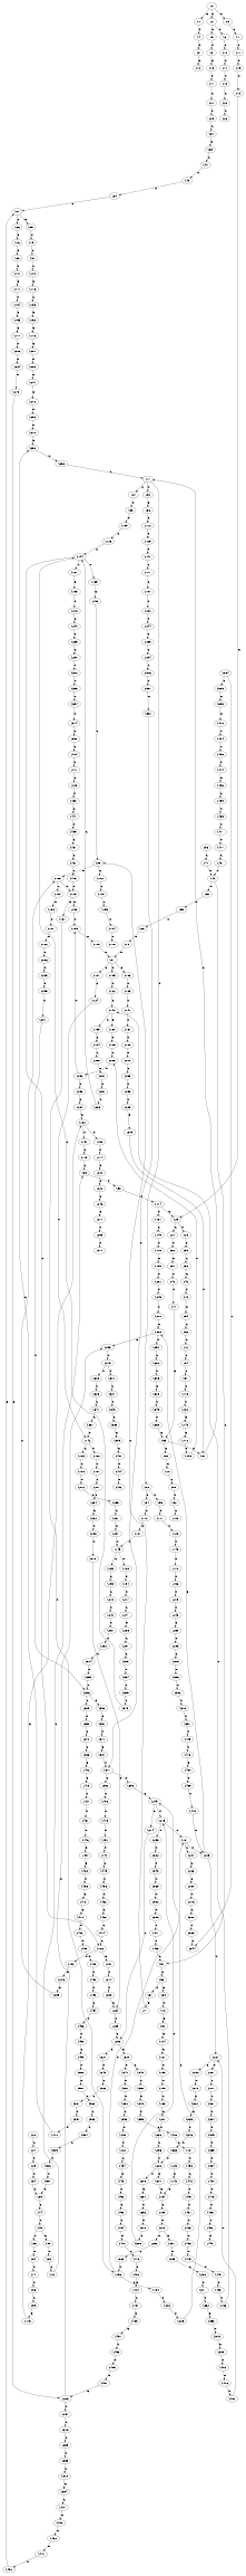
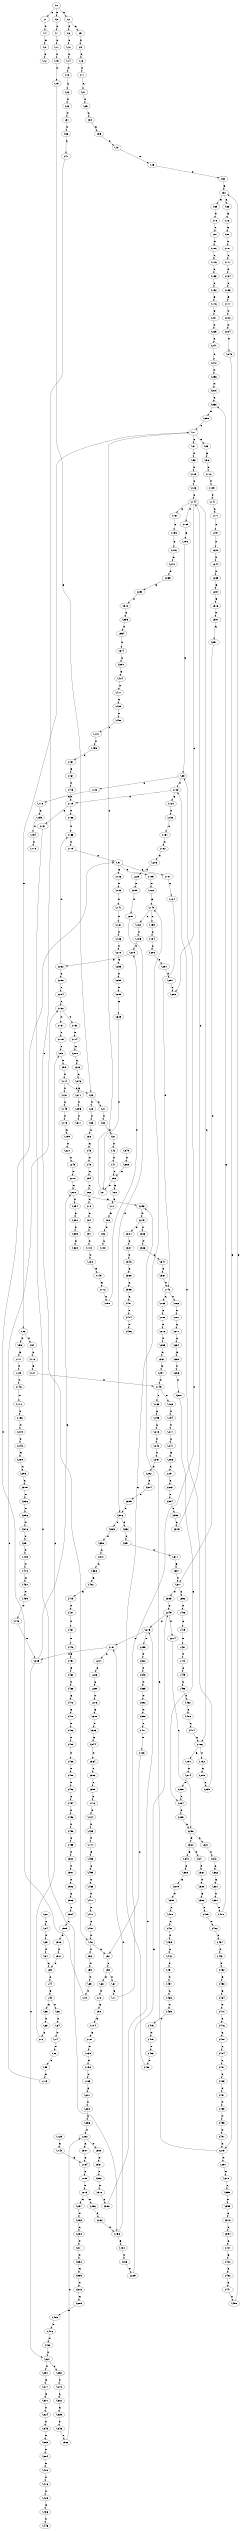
  strict digraph {
    S0
    S1
    S2
    S3
    S4
    S5
    S6
    S7
    S8
    S9
    S10
    S11
    S12
    S13
    S14
    S15
    S17
    S18
    S19
    S21
    S22
    S23
    S20
    S24
    S25
    S26
    S27
    S28
    S29
    S30
+   S31
    S32
    S33
    S34
    S35
    S36
    S37
    S38
    S39
    S40
    S41
    S42
    S43
    S44
    S45
    S46
    S47
    S48
    S49
    S50
    S51
    S52
    S53
    S54
    S55
    S56
    S57
    S58
    S59
    S60
    S61
    S62
    S63
    S64
    S65
    S66
    S67
    S68
    S69
    S70
    S71
    S72
    S73
    S74
    S75
    S76
    S77
    S78
    S79
    S80
    S81
    S82
    S83
    S84
    S85
    S86
    S87
    S88
    S89
    S90
    S91
    S92
    S93
    S94
    S95
    S96
    S97
    S98
    S99
    S100
    S101
    S102
    S103
    S104
    S105
    S106
    S107
    S108
    S109
    S110
    S111
    S112
    S113
    S114
    S115
    S116
    S117
    S118
    S119
    S120
    S121
    S122
    S123
    S124
    S126
    S127
    S128
    S129
    S130
    S131
    S132
    S133
    S134
    S135
    S136
    S137
    S138
    S139
    S140
    S141
    S142
    S125
    S143
    S144
    S145
    S146
    S147
    S148
    S149
    S150
    S151
    S152
    S153
    S154
    S155
    S156
    S157
    S158
    S159
    S160
    S161
    S162
    S163
    S164
    S165
    S166
    S167
    S168
    S169
    S170
    S171
    S172
    S173
    S174
    S175
    S176
    S177
    S178
    S179
    S180
    S181
    S182
    S183
    S184
    S185
    S186
    S187
    S188
    S189
    S190
    S191
    S192
    S193
    S194
    S195
    S196
    S197
    S198
    S199
    S200
    S201
    S202
    S203
    S204
    S205
    S206
    S207
    S208
    S209
    S210
    S211
    S212
    S213
    S214
    S215
    S216
    S217
    S218
    S219
    S220
    S221
    S222
    S223
    S224
    S225
    S226
    S227
    S228
    S229
    S230
    S231
    S232
    S233
    S234
    S235
    S236
    S237
    S238
    S239
    S240
    S241
    S242
    S243
    S244
    S245
    S246
    S247
    S248
    S249
    S250
    S251
    S252
    S253
    S254
    S255
    S256
    S257
    S258
    S259
    S260
    S261
    S262
    S263
    S264
    S265
    S266
    S267
    S268
    S269
    S270
    S271
    S272
    S273
    S274
    S275
    S276
    S277
    S278
    S279
    S280
    S281
    S282
    S283
    S284
    S285
    S286
    S287
    S288
    S289
    S290
    S291
    S292
    S293
    S294
    S295
    S296
    S297
    S298
    S299
    S300
    S301
    S302
    S303
    S304
    S305
    S306
    S307
    S308
    S309
    S310
    S311
    S312
    S313
    S314
    S315
    S316
    S317
    S318
    S319
    S320
    S321
    S322
    S323
    S324
    S325
    S326
    S327
    S328
    S329
    S330
    S331
    S332
    S333
    S334
    S335
    S336
    S337
    S338
    S339
    S340
    S341
    S342
    S343
    S344
    S345
    S346
    S347
    S348
    S349
    S350
    S351
    S352
    S353
    S354
    S355
    S356
    S357
    S358
    S359
    S360
    S361
    S362
    S363
    S364
    S365
    S366
    S367
    S368
    S369
    S370
    S371
    S372
    S373
    S374
    S375
    S376
    S377
    S378
    S379
    S380
    S381
    S382
    S383
    S384
    S385
    S386
    S387
    S388
    S389
    S390
    S391
    S392
    S393
    S394
    S395
    S396
    S397
    S398
    S399
    S400
    S401
    S402
    S403
    S404
    S405
    S406
    S407
    S408
    S409
    S410
    S411
    S412
    S413
    S414
    S415
    S416
    S417
    S418
    S419
    S420
    S421
    S422
    S423
    S424
    S425
    S426
    S427
    S428
    S429
    S430
    S431
    S432
    S433
    S434
    S435
    S436
    S437
    S438
    S439
    S440
    S441
    S442
    S443
    S444
    S445
    S446
    S447
    S448
    S449
    S450
    S451
    S452
    S453
    S454
    S455
    S456
    S457
    S458
    S459
    S460
    S461
    S462
    S463
    S464
    S465
    S466
    S467
    S468
    S469
    S470
    S471
    S472
    S473
    S474
    S475
    S476
    S477
    S478
    S479
    S480
    S481
    S482
    S483
    S484
    S485
    S486
    S487
    S488
    S489
    S490
    S491
    S492
    S493
    S494
    S495
    S496
    S497
    S498
    S499
    S500
    S501
    S502
    S503
    S504
    S505
    S506
    S507
    S0 -> S1 [label=G]
    S0 -> S2 [label=C]
    S0 -> S3 [label=A]
    S1 -> S4 [label=T]
    S2 -> S5 [label=C]
    S2 -> S6 [label=G]
    S3 -> S7 [label=C]
    S4 -> S8 [label=G]
    S5 -> S9 [label=T]
    S6 -> S10 [label=C]
    S7 -> S11 [label=C]
    S8 -> S12 [label=G]
    S9 -> S13 [label=G]
    S10 -> S14 [label=A]
    S11 -> S15 [label=T]
    S13 -> S17 [label=T]
    S14 -> S18 [label=A]
    S15 -> S19 [label=A]
    S17 -> S21 [label=C]
    S18 -> S22 [label=C]
    S19 -> S23 [label=G]
    S21 -> S25 [label=T]
    S22 -> S26 [label=A]
    S23 -> S27 [label=C]
    S23 -> S28 [label=A]
    S20 -> S24 [label=C]
    S24 -> S29 [label=T]
    S25 -> S30 [label=C]
+   S26 -> S31 [label=A]
    S27 -> S32 [label=A]
    S28 -> S33 [label=T]
    S29 -> S34 [label=A]
    S30 -> S35 [label=G]
+   S31 -> S36 [label=A]
    S32 -> S37 [label=G]
    S33 -> S38 [label=C]
    S34 -> S39 [label=C]
    S35 -> S40 [label=C]
    S36 -> S41 [label=C]
    S37 -> S42 [label=A]
    S38 -> S43 [label=G]
    S39 -> S44 [label=C]
    S40 -> S45 [label=T]
    S41 -> S46 [label=T]
    S42 -> S47 [label=A]
    S43 -> S48 [label=A]
    S44 -> S49 [label=G]
    S45 -> S50 [label=T]
    S46 -> S51 [label=C]
    S46 -> S52 [label=A]
    S47 -> S53 [label=G]
    S48 -> S54 [label=G]
    S49 -> S55 [label=G]
    S49 -> S56 [label=T]
    S50 -> S57 [label=G]
    S51 -> S58 [label=C]
    S52 -> S59 [label=A]
    S53 -> S60 [label=G]
    S53 -> S61 [label=A]
    S54 -> S62 [label=C]
    S55 -> S63 [label=A]
    S56 -> S64 [label=T]
    S57 -> S65 [label=G]
    S57 -> S66 [label=C]
    S58 -> S67 [label=T]
    S58 -> S68 [label=G]
    S59 -> S69 [label=A]
    S60 -> S70 [label=G]
    S61 -> S71 [label=C]
    S62 -> S72 [label=C]
    S63 -> S73 [label=C]
    S64 -> S74 [label=A]
    S65 -> S75 [label=A]
    S66 -> S76 [label=G]
    S67 -> S77 [label=G]
    S68 -> S78 [label=A]
    S69 -> S79 [label=A]
    S70 -> S80 [label=G]
    S71 -> S81 [label=C]
    S71 -> S82 [label=T]
    S71 -> S83 [label=A]
    S72 -> S84 [label=C]
    S73 -> S85 [label=C]
    S74 -> S86 [label=A]
    S75 -> S87 [label=C]
    S76 -> S88 [label=G]
    S77 -> S89 [label=A]
    S78 -> S90 [label=G]
    S79 -> S91 [label=A]
    S80 -> S92 [label=T]
    S81 -> S93 [label=T]
    S82 -> S94 [label=T]
    S82 -> S95 [label=A]
    S83 -> S96 [label=G]
    S84 -> S97 [label=C]
    S85 -> S98 [label=T]
    S86 -> S99 [label=C]
    S87 -> S100 [label=T]
    S88 -> S101 [label=T]
    S89 -> S102 [label=C]
    S89 -> S103 [label=T]
    S90 -> S104 [label=G]
    S91 -> S105 [label=T]
    S91 -> S106 [label=G]
    S91 -> S107 [label=C]
    S92 -> S108 [label=C]
    S93 -> S109 [label=T]
    S94 -> S110 [label=C]
    S95 -> S111 [label=G]
    S96 -> S112 [label=G]
    S97 -> S113 [label=T]
    S98 -> S114 [label=A]
    S99 -> S115 [label=G]
    S100 -> S116 [label=G]
    S101 -> S117 [label=G]
    S102 -> S118 [label=G]
    S103 -> S119 [label=A]
    S103 -> S120 [label=G]
    S104 -> S121 [label=G]
    S105 -> S122 [label=A]
    S106 -> S123 [label=A]
    S107 -> S124 [label=C]
    S109 -> S126 [label=C]
    S110 -> S127 [label=G]
    S111 -> S128 [label=T]
    S112 -> S129 [label=T]
    S113 -> S130 [label=A]
    S114 -> S23 [label=G]
    S114 -> S131 [label=A]
    S115 -> S132 [label=G]
    S116 -> S133 [label=C]
    S117 -> S134 [label=T]
    S118 -> S135 [label=G]
    S119 -> S136 [label=A]
    S119 -> S137 [label=G]
    S120 -> S138 [label=A]
    S121 -> S139 [label=A]
    S122 -> S140 [label=G]
    S123 -> S141 [label=T]
    S124 -> S142 [label=T]
    S126 -> S144 [label=C]
    S127 -> S145 [label=A]
    S128 -> S146 [label=A]
    S129 -> S147 [label=T]
    S130 -> S148 [label=G]
    S131 -> S149 [label=C]
    S132 -> S150 [label=T]
    S132 -> S151 [label=A]
    S133 -> S152 [label=G]
    S134 -> S153 [label=G]
    S135 -> S154 [label=T]
    S136 -> S155 [label=A]
    S137 -> S156 [label=A]
    S138 -> S157 [label=T]
    S139 -> S158 [label=A]
    S140 -> S159 [label=C]
    S140 -> S160 [label=G]
    S141 -> S161 [label=A]
    S142 -> S162 [label=T]
    S142 -> S163 [label=C]
    S125 -> S143 [label=G]
    S143 -> S164 [label=G]
    S144 -> S165 [label=T]
    S144 -> S166 [label=C]
    S144 -> S167 [label=G]
    S145 -> S168 [label=A]
    S145 -> S169 [label=C]
    S146 -> S170 [label=A]
    S147 -> S171 [label=C]
    S148 -> S172 [label=G]
    S149 -> S173 [label=A]
    S150 -> S174 [label=A]
    S151 -> S175 [label=C]
    S152 -> S176 [label=G]
    S153 -> S177 [label=G]
    S154 -> S178 [label=T]
    S155 -> S179 [label=A]
    S156 -> S180 [label=G]
    S156 -> S181 [label=A]
    S157 -> S182 [label=A]
    S158 -> S183 [label=C]
    S159 -> S184 [label=C]
    S160 -> S185 [label=T]
    S161 -> S186 [label=A]
    S162 -> S187 [label=T]
    S163 -> S188 [label=C]
    S164 -> S189 [label=G]
    S165 -> S190 [label=G]
    S166 -> S191 [label=G]
    S166 -> S192 [label=T]
    S167 -> S193 [label=G]
    S168 -> S194 [label=T]
    S169 -> S195 [label=C]
    S170 -> S196 [label=T]
    S171 -> S197 [label=C]
    S172 -> S198 [label=T]
    S173 -> S199 [label=G]
    S174 -> S200 [label=G]
    S175 -> S85 [label=C]
    S176 -> S201 [label=G]
    S177 -> S202 [label=A]
    S179 -> S91 [label=A]
    S180 -> S203 [label=T]
    S181 -> S204 [label=C]
    S181 -> S205 [label=A]
    S182 -> S206 [label=A]
    S183 -> S207 [label=G]
    S184 -> S208 [label=C]
    S185 -> S209 [label=A]
    S186 -> S210 [label=A]
    S187 -> S211 [label=C]
    S188 -> S212 [label=T]
    S189 -> S213 [label=T]
    S190 -> S89 [label=G]
    S191 -> S214 [label=T]
    S192 -> S215 [label=G]
    S193 -> S216 [label=G]
    S194 -> S217 [label=A]
    S195 -> S218 [label=C]
    S196 -> S219 [label=A]
    S197 -> S220 [label=T]
    S198 -> S209 [label=A]
    S199 -> S221 [label=A]
    S200 -> S222 [label=C]
    S201 -> S223 [label=A]
    S202 -> S224 [label=A]
    S203 -> S225 [label=A]
    S204 -> S226 [label=C]
    S205 -> S227 [label=A]
    S205 -> S228 [label=G]
    S206 -> S229 [label=T]
    S207 -> S230 [label=T]
    S208 -> S231 [label=T]
    S209 -> S232 [label=A]
    S210 -> S233 [label=G]
    S211 -> S234 [label=C]
    S212 -> S235 [label=T]
    S213 -> S236 [label=A]
    S213 -> S237 [label=G]
    S214 -> S238 [label=A]
    S215 -> S239 [label=G]
    S216 -> S240 [label=C]
    S217 -> S241 [label=C]
    S218 -> S242 [label=A]
    S219 -> S243 [label=T]
    S220 -> S244 [label=A]
    S221 -> S245 [label=A]
    S222 -> S246 [label=C]
    S223 -> S247 [label=C]
    S224 -> S248 [label=A]
    S225 -> S249 [label=G]
    S226 -> S250 [label=C]
    S227 -> S251 [label=T]
    S227 -> S252 [label=C]
    S228 -> S253 [label=G]
    S228 -> S254 [label=T]
    S229 -> S255 [label=T]
    S230 -> S256 [label=C]
    S231 -> S257 [label=T]
    S232 -> S155 [label=A]
    S232 -> S258 [label=C]
    S233 -> S259 [label=A]
    S234 -> S260 [label=G]
    S235 -> S261 [label=C]
    S236 -> S262 [label=G]
    S237 -> S263 [label=A]
    S238 -> S264 [label=G]
    S239 -> S103 [label=T]
    S240 -> S265 [label=T]
    S241 -> S266 [label=G]
    S242 -> S267 [label=A]
    S243 -> S268 [label=G]
    S244 -> S269 [label=T]
    S245 -> S270 [label=A]
    S246 -> S271 [label=G]
    S247 -> S272 [label=G]
    S248 -> S273 [label=G]
    S249 -> S274 [label=T]
    S249 -> S275 [label=A]
    S250 -> S276 [label=A]
    S251 -> S277 [label=G]
    S252 -> S278 [label=A]
    S253 -> S279 [label=A]
    S254 -> S280 [label=C]
    S255 -> S281 [label=T]
    S256 -> S282 [label=A]
    S257 -> S283 [label=C]
    S258 -> S284 [label=G]
    S259 -> S285 [label=A]
    S260 -> S286 [label=T]
    S261 -> S287 [label=G]
    S262 -> S156 [label=A]
    S263 -> S288 [label=C]
    S264 -> S289 [label=T]
    S265 -> S290 [label=G]
    S266 -> S291 [label=C]
    S267 -> S292 [label=T]
    S268 -> S293 [label=A]
    S269 -> S294 [label=G]
    S270 -> S228 [label=G]
    S271 -> S295 [label=T]
    S272 -> S296 [label=A]
    S273 -> S253 [label=G]
    S273 -> S297 [label=A]
    S274 -> S298 [label=C]
    S275 -> S181 [label=A]
    S275 -> S299 [label=T]
    S276 -> S300 [label=G]
    S277 -> S301 [label=G]
    S278 -> S302 [label=C]
    S279 -> S303 [label=A]
    S279 -> S304 [label=T]
    S280 -> S305 [label=A]
    S281 -> S306 [label=T]
    S282 -> S307 [label=G]
    S282 -> S308 [label=A]
-   S283 -> S144 [label=C]
+   S144 -> S283 [label=C]
    S284 -> S132 [label=G]
    S285 -> S309 [label=G]
    S286 -> S310 [label=A]
    S287 -> S145 [label=A]
    S288 -> S311 [label=T]
    S289 -> S298 [label=C]
    S290 -> S312 [label=T]
    S291 -> S313 [label=C]
    S292 -> S314 [label=T]
    S293 -> S315 [label=C]
    S294 -> S316 [label=G]
    S295 -> S317 [label=T]
    S296 -> S318 [label=A]
    S297 -> S319 [label=G]
    S298 -> S320 [label=G]
    S298 -> S321 [label=C]
    S299 -> S322 [label=T]
    S300 -> S323 [label=T]
    S301 -> S324 [label=T]
    S302 -> S325 [label=G]
    S303 -> S326 [label=A]
    S304 -> S327 [label=C]
    S305 -> S328 [label=G]
    S306 -> S329 [label=C]
    S306 -> S330 [label=G]
    S307 -> S164 [label=G]
    S308 -> S331 [label=G]
    S309 -> S61 [label=A]
    S310 -> S264 [label=G]
    S311 -> S332 [label=T]
    S312 -> S333 [label=C]
    S313 -> S334 [label=T]
    S314 -> S335 [label=T]
    S315 -> S336 [label=A]
    S316 -> S337 [label=A]
    S318 -> S338 [label=G]
    S319 -> S339 [label=G]
    S320 -> S340 [label=G]
    S320 -> S341 [label=T]
    S321 -> S342 [label=A]
    S322 -> S343 [label=T]
    S323 -> S344 [label=G]
    S324 -> S345 [label=T]
    S325 -> S346 [label=T]
    S326 -> S347 [label=C]
    S327 -> S348 [label=T]
-   S328 -> S349 [label=A]
    S329 -> S350 [label=T]
    S330 -> S351 [label=G]
    S331 -> S352 [label=T]
    S332 -> S353 [label=G]
    S333 -> S354 [label=A]
    S334 -> S355 [label=T]
    S335 -> S306 [label=T]
    S336 -> S356 [label=A]
    S337 -> S357 [label=G]
    S338 -> S358 [label=A]
    S339 -> S359 [label=T]
    S340 -> S360 [label=C]
    S341 -> S361 [label=T]
    S342 -> S362 [label=C]
    S343 -> S363 [label=A]
-   S364 -> S344 [label=T]
+   S344 -> S364 [label=T]
    S345 -> S365 [label=T]
    S346 -> S366 [label=C]
    S347 -> S367 [label=C]
    S348 -> S368 [label=G]
    S349 -> S369 [label=A]
    S350 -> S370 [label=C]
    S351 -> S371 [label=A]
    S352 -> S372 [label=A]
    S353 -> S373 [label=A]
    S354 -> S374 [label=A]
    S355 -> S375 [label=C]
    S356 -> S376 [label=A]
    S357 -> S377 [label=T]
    S358 -> S71 [label=C]
    S359 -> S378 [label=C]
    S360 -> S379 [label=G]
    S361 -> S380 [label=A]
    S362 -> S381 [label=G]
    S363 -> S382 [label=A]
    S364 -> S383 [label=C]
    S365 -> S384 [label=T]
    S366 -> S282 [label=A]
    S367 -> S142 [label=T]
    S368 -> S385 [label=G]
    S369 -> S53 [label=G]
    S370 -> S386 [label=C]
    S371 -> S387 [label=G]
    S372 -> S388 [label=G]
    S373 -> S389 [label=G]
    S374 -> S390 [label=C]
    S375 -> S144 [label=C]
    S376 -> S391 [label=T]
    S377 -> S392 [label=C]
    S377 -> S393 [label=A]
    S378 -> S394 [label=G]
    S379 -> S395 [label=A]
    S380 -> S396 [label=G]
    S381 -> S397 [label=A]
    S382 -> S398 [label=A]
    S383 -> S399 [label=G]
    S384 -> S400 [label=A]
    S385 -> S401 [label=G]
    S386 -> S402 [label=G]
    S387 -> S377 [label=T]
    S388 -> S275 [label=A]
    S389 -> S403 [label=A]
    S390 -> S404 [label=G]
    S391 -> S405 [label=T]
    S392 -> S406 [label=T]
    S393 -> S249 [label=G]
    S394 -> S407 [label=C]
    S395 -> S408 [label=C]
    S396 -> S409 [label=T]
    S397 -> S410 [label=A]
    S398 -> S411 [label=C]
    S399 -> S412 [label=G]
    S400 -> S413 [label=T]
    S401 -> S414 [label=T]
    S402 -> S415 [label=G]
    S403 -> S416 [label=A]
    S404 -> S417 [label=A]
    S405 -> S418 [label=A]
    S406 -> S419 [label=C]
    S407 -> S420 [label=G]
    S408 -> S421 [label=C]
    S409 -> S422 [label=A]
    S410 -> S338 [label=G]
    S411 -> S423 [label=T]
    S412 -> S424 [label=T]
    S413 -> S425 [label=A]
    S414 -> S426 [label=A]
    S415 -> S427 [label=T]
    S416 -> S428 [label=A]
    S417 -> S429 [label=C]
    S418 -> S430 [label=G]
    S419 -> S431 [label=T]
    S420 -> S432 [label=C]
    S421 -> S433 [label=A]
    S422 -> S434 [label=C]
    S423 -> S51 [label=C]
    S424 -> S435 [label=T]
    S425 -> S436 [label=G]
    S427 -> S437 [label=A]
    S428 -> S227 [label=A]
    S429 -> S438 [label=A]
    S430 -> S439 [label=A]
    S431 -> S440 [label=A]
    S432 -> S441 [label=T]
    S433 -> S442 [label=C]
    S434 -> S443 [label=G]
    S435 -> S444 [label=T]
    S436 -> S445 [label=A]
    S437 -> S446 [label=A]
    S438 -> S447 [label=C]
    S439 -> S448 [label=A]
    S440 -> S449 [label=C]
    S441 -> S450 [label=T]
    S442 -> S451 [label=T]
    S443 -> S452 [label=T]
    S444 -> S453 [label=G]
    S446 -> S454 [label=G]
    S447 -> S455 [label=T]
    S448 -> S205 [label=A]
    S449 -> S456 [label=T]
    S450 -> S57 [label=G]
    S451 -> S457 [label=T]
    S452 -> S458 [label=G]
    S453 -> S459 [label=C]
    S454 -> S460 [label=G]
    S455 -> S461 [label=G]
    S456 -> S462 [label=T]
    S457 -> S463 [label=C]
    S458 -> S464 [label=G]
    S459 -> S465 [label=A]
    S460 -> S466 [label=A]
    S461 -> S467 [label=G]
    S462 -> S468 [label=C]
    S463 -> S469 [label=A]
    S464 -> S470 [label=A]
    S465 -> S471 [label=A]
    S466 -> S472 [label=G]
    S467 -> S473 [label=T]
    S468 -> S474 [label=C]
    S469 -> S475 [label=A]
    S470 -> S476 [label=C]
    S471 -> S477 [label=A]
    S472 -> S478 [label=G]
    S473 -> S119 [label=A]
    S474 -> S166 [label=C]
    S475 -> S479 [label=A]
    S476 -> S480 [label=G]
    S477 -> S481 [label=C]
    S478 -> S482 [label=A]
    S479 -> S483 [label=T]
    S480 -> S484 [label=G]
    S481 -> S46 [label=T]
    S482 -> S485 [label=A]
    S483 -> S486 [label=A]
    S484 -> S487 [label=C]
    S485 -> S488 [label=T]
    S486 -> S140 [label=G]
    S487 -> S489 [label=G]
    S488 -> S490 [label=A]
    S489 -> S491 [label=G]
    S490 -> S492 [label=T]
    S491 -> S493 [label=A]
    S492 -> S494 [label=C]
    S493 -> S495 [label=A]
    S494 -> S496 [label=T]
    S495 -> S497 [label=A]
    S496 -> S498 [label=T]
    S497 -> S273 [label=G]
    S498 -> S499 [label=C]
    S499 -> S500 [label=A]
    S500 -> S501 [label=T]
    S501 -> S502 [label=T]
    S502 -> S503 [label=C]
    S503 -> S504 [label=G]
    S504 -> S505 [label=C]
    S505 -> S506 [label=T]
    S506 -> S507 [label=A]
    S507 -> S39 [label=C]
  }
